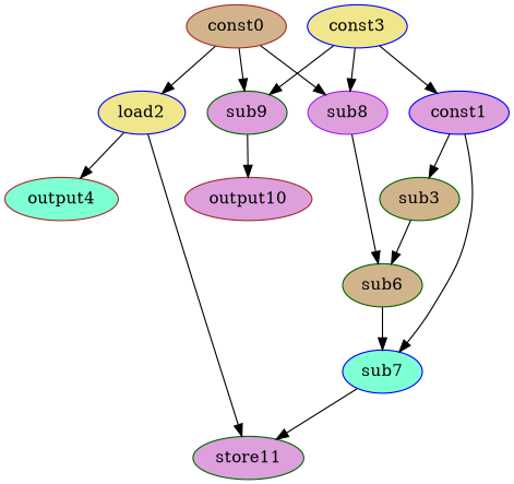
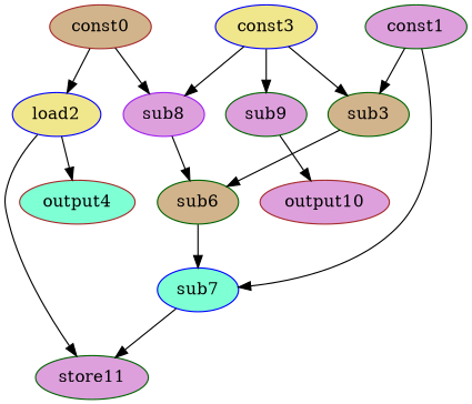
  digraph {
    node [color=blue fillcolor=plum opcode=sub style=filled]
    edge [operand=0]
    const0 [color=brown fillcolor=tan opcode=const]
    load2 [fillcolor=khaki opcode=load]
    sub8 [color=purple]
    sub9 [color=darkgreen]
    output4 [color=brown fillcolor=aquamarine opcode=output]
    store11 [color=darkgreen opcode=store]
    sub6 [color=darkgreen fillcolor=tan]
    output10 [color=brown opcode=output]
-   const1 [opcode=const]
+   const1 [color=darkgreen opcode=const]
    n10 [color=darkgreen fillcolor=tan label=sub3]
    sub7 [fillcolor=aquamarine]
    const3 [fillcolor=khaki opcode=const]
    const0 -> load2
    const0 -> sub8
-   const0 -> sub9
    load2 -> output4
    load2 -> store11 [operand=1]
    sub8 -> sub6
    sub9 -> output10
    sub6 -> sub7 [operand=1]
    const1 -> n10
    const1 -> sub7
    n10 -> sub6 [operand=1]
    sub7 -> store11
    const3 -> sub8 [operand=1]
    const3 -> sub9 [operand=1]
-   const3 -> const1 [operand=1]
+   const3 -> n10 [operand=1]
  }
